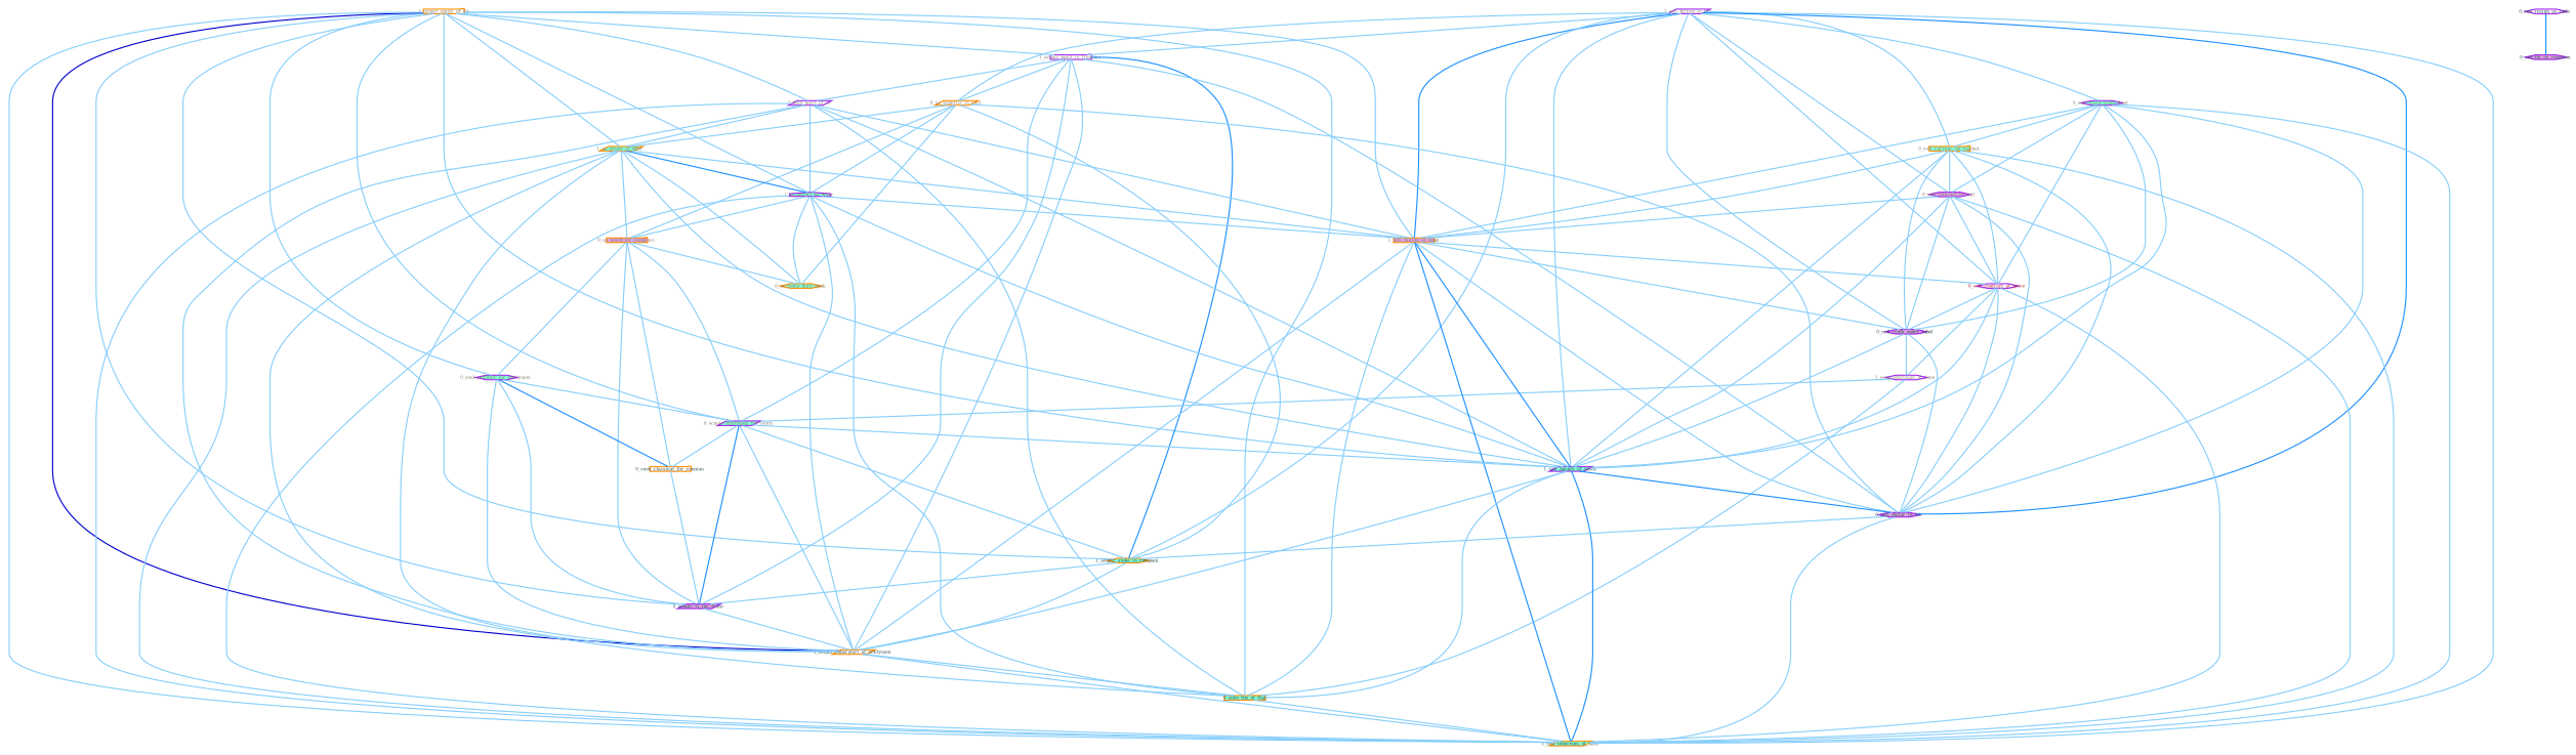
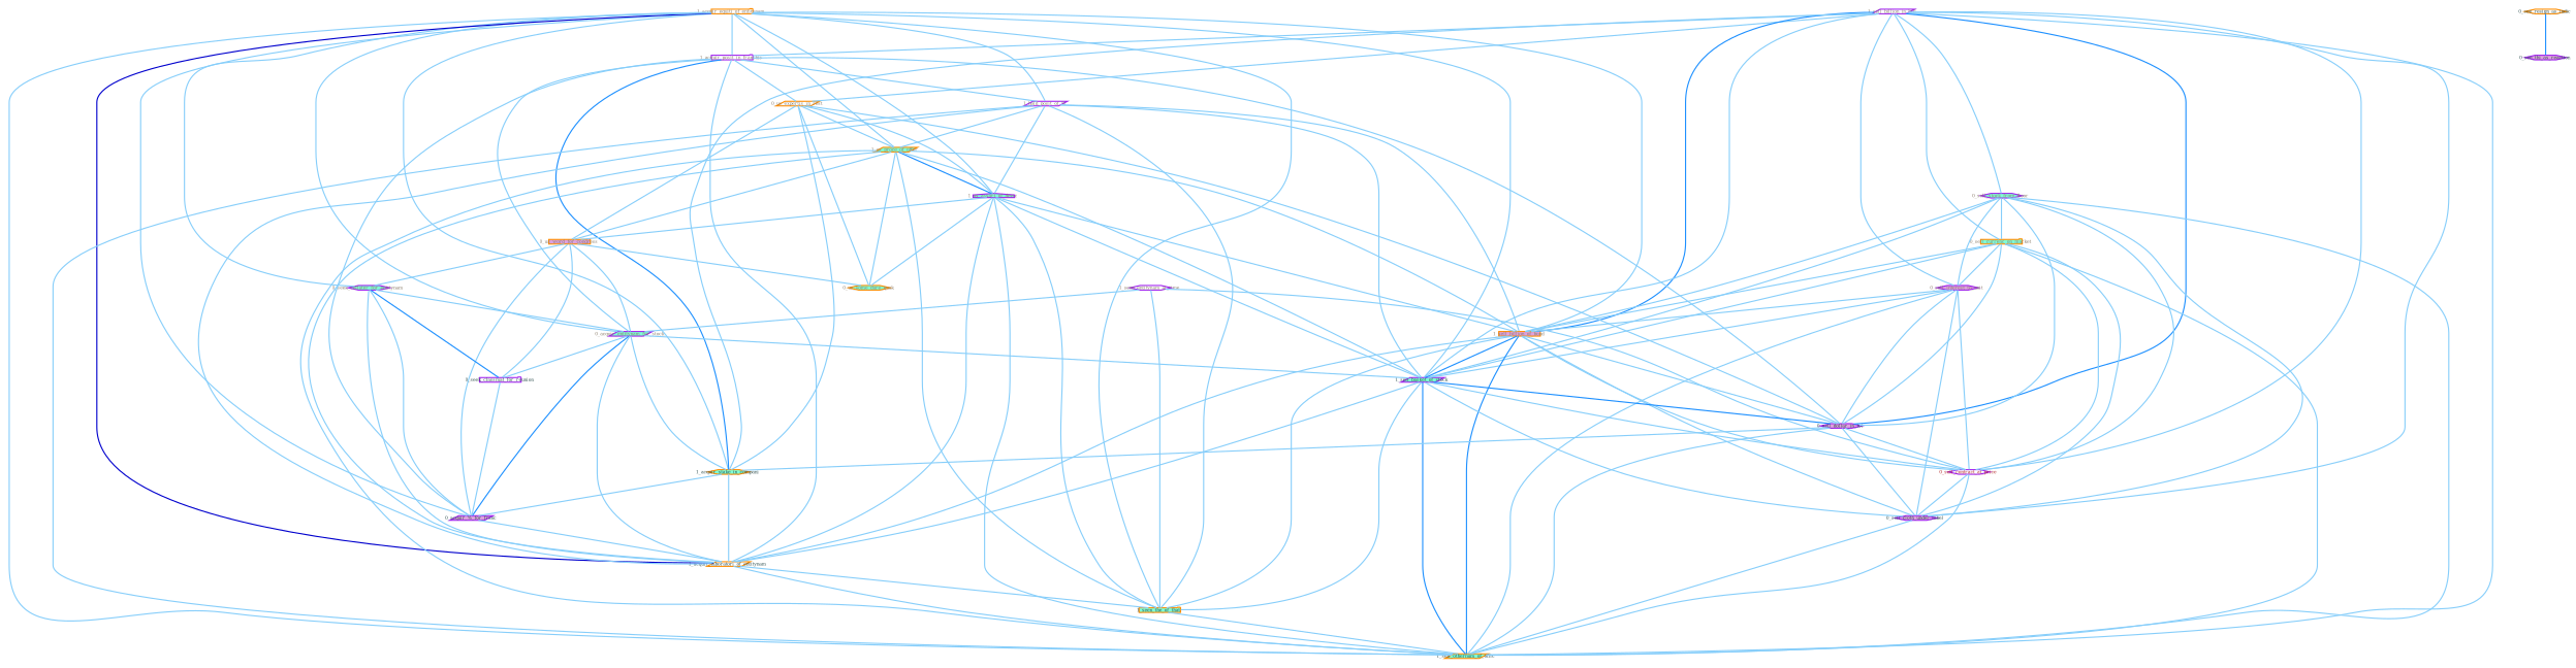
  graph {
    node [color=purple fillcolor=aquamarine fixedsize=true fontcolor="#8b7d6b" fontsize=4 shape=hexagon style=filled]
    edge [color="#87cefa" w=1]
-   "1_acquir_equiti_of_entitynam " [color=darkorange fillcolor=white height=.06 shape=folder width=.5 label="1_acquir_equiti_of_lot"]
+   "1_acquir_equiti_of_entitynam " [color=darkorange fillcolor=white height=.06 shape=folder width=.5]
    "1_sell_billion_in_bill " [fillcolor=white height=.06 shape=parallelogram width=.5]
    "1_acquir_posit_in_franchis " [fillcolor=white height=.06 shape=folder width=.5]
    "0_us_expertis_in_rest " [color=darkorange fillcolor=white height=.06 shape=parallelogram width=.5]
    "0_sell_stock_from_floor " [height=.06 width=.5]
    "1_hold_posit_of_% " [fillcolor=white height=.06 shape=parallelogram width=.5]
    "1_us_proce_of_offer " [color=darkorange height=.06 shape=parallelogram width=.5]
    "1_seen_entitynam_at_time " [fillcolor=white height=.06 width=.5]
    "0_sell_currenc_on_market " [color=darkorange height=.06 shape=folder width=.5]
    "0_sell_interest_to_unit " [fillcolor=plum height=.06 width=.5]
    "1_us_assort_of_devic " [height=.06 shape=house width=.5]
    "1_sell_billion_of_bond " [color=darkorange fillcolor=plum height=.06 shape=folder width=.5]
    "0_us_word_for_congress " [color=darkorange fillcolor=plum height=.06 shape=folder width=.5]
    "0_us_some_dure_quak " [color=darkorange height=.06 width=.5]
    "0_seek_collater_for_entitynam " [height=.06 width=.5]
    "0_acquir_entitynam_for_stock " [height=.06 shape=parallelogram width=.5]
    "0_sell_contract_at_price " [fillcolor=white fontcolor="#b22222" height=.06 width=.5]
    "1_sell_basket_of_stock " [fontcolor="#2f4f4f" height=.06 shape=parallelogram width=.5]
    "1_acquir_stake_in_compani " [color=darkorange fontcolor="#2f4f4f" height=.06 width=.5]
    "0_acquir_%_for_franc " [fillcolor=plum fontcolor="#2f4f4f" height=.06 shape=parallelogram width=.5]
    "1_acquir_laboratori_of_entitynam " [color=darkorange fillcolor=white fontcolor="#2f4f4f" height=.06 shape=parallelogram width=.5]
-   "1_seen_the_of_that " [color=darkorange fontcolor="#2f4f4f" height=.06 shape=folder width=.5 label="5_seen_the_of_that"]
+   "1_seen_the_of_that " [color=darkorange fontcolor="#2f4f4f" height=.06 shape=folder width=.5]
    "1_sell_othernum_of_offic " [color=darkorange fontcolor="#2f4f4f" height=.06 shape=parallelogram width=.5]
    "0_sell_dollar_in_lot " [fillcolor=plum fontcolor="#2f4f4f" height=.06 width=.5]
    "0_sell_cloth_under_label " [fillcolor=plum fontcolor="#2f4f4f" height=.06 width=.5]
-   "0_seek_classmat_for_reunion " [color=darkorange fillcolor=white fontcolor="#2f4f4f" height=.06 shape=folder width=.5]
-   "0_see_resign_as_indic " [fillcolor=white fontcolor="#2f4f4f" height=.06 width=.5]
+   "0_seek_classmat_for_reunion " [fillcolor=white fontcolor="#2f4f4f" height=.06 shape=folder width=.5]
+   "0_see_resign_as_indic " [color=darkorange fillcolor=white fontcolor="#2f4f4f" height=.06 width=.5]
    "0_see_thi_as_reaction " [fillcolor=plum fontcolor="#2f4f4f" height=.06 width=.5]
    subgraph sub_1 {
      "1_acquir_equiti_of_entitynam "
      "1_sell_billion_in_bill "
      "1_acquir_posit_in_franchis "
      "0_us_expertis_in_rest "
      "0_sell_stock_from_floor "
      "1_hold_posit_of_% "
      "1_us_proce_of_offer "
      "1_seen_entitynam_at_time "
      "0_sell_currenc_on_market "
      "0_sell_interest_to_unit "
      "1_us_assort_of_devic "
      "1_sell_billion_of_bond "
      "0_us_word_for_congress "
      "0_us_some_dure_quak "
      "0_seek_collater_for_entitynam "
      "0_acquir_entitynam_for_stock "
    }
    subgraph sub_2 {
      "0_sell_contract_at_price "
    }
    "1_acquir_equiti_of_entitynam " -- "1_acquir_posit_in_franchis "
    "1_acquir_equiti_of_entitynam " -- "1_hold_posit_of_% "
    "1_acquir_equiti_of_entitynam " -- "1_us_proce_of_offer "
    "1_acquir_equiti_of_entitynam " -- "1_us_assort_of_devic "
    "1_acquir_equiti_of_entitynam " -- "1_sell_billion_of_bond "
    "1_acquir_equiti_of_entitynam " -- "0_seek_collater_for_entitynam "
    "1_acquir_equiti_of_entitynam " -- "0_acquir_entitynam_for_stock "
    "1_acquir_equiti_of_entitynam " -- "1_sell_basket_of_stock "
    "1_acquir_equiti_of_entitynam " -- "1_acquir_stake_in_compani "
    "1_acquir_equiti_of_entitynam " -- "0_acquir_%_for_franc "
    "1_acquir_equiti_of_entitynam " -- "1_acquir_laboratori_of_entitynam " [color="#0000cd" w=3]
    "1_acquir_equiti_of_entitynam " -- "1_seen_the_of_that "
    "1_acquir_equiti_of_entitynam " -- "1_sell_othernum_of_offic "
    "1_sell_billion_in_bill " -- "1_acquir_posit_in_franchis "
    "1_sell_billion_in_bill " -- "0_us_expertis_in_rest "
    "1_sell_billion_in_bill " -- "0_sell_stock_from_floor "
    "1_sell_billion_in_bill " -- "0_sell_currenc_on_market "
    "1_sell_billion_in_bill " -- "0_sell_interest_to_unit "
    "1_sell_billion_in_bill " -- "1_sell_billion_of_bond " [color="#1e90ff" w=2]
    "1_sell_billion_in_bill " -- "0_sell_contract_at_price "
    "1_sell_billion_in_bill " -- "1_sell_basket_of_stock "
    "1_sell_billion_in_bill " -- "1_acquir_stake_in_compani "
    "1_sell_billion_in_bill " -- "1_sell_othernum_of_offic "
    "1_sell_billion_in_bill " -- "0_sell_dollar_in_lot " [color="#1e90ff" w=2]
    "1_sell_billion_in_bill " -- "0_sell_cloth_under_label "
    "1_acquir_posit_in_franchis " -- "0_us_expertis_in_rest "
    "1_acquir_posit_in_franchis " -- "1_hold_posit_of_% "
    "1_acquir_posit_in_franchis " -- "0_acquir_entitynam_for_stock "
    "1_acquir_posit_in_franchis " -- "1_acquir_stake_in_compani " [color="#1e90ff" w=2]
    "1_acquir_posit_in_franchis " -- "0_acquir_%_for_franc "
    "1_acquir_posit_in_franchis " -- "1_acquir_laboratori_of_entitynam "
    "1_acquir_posit_in_franchis " -- "0_sell_dollar_in_lot "
    "0_us_expertis_in_rest " -- "1_us_proce_of_offer "
    "0_us_expertis_in_rest " -- "1_us_assort_of_devic "
    "0_us_expertis_in_rest " -- "0_us_word_for_congress "
    "0_us_expertis_in_rest " -- "0_us_some_dure_quak "
    "0_us_expertis_in_rest " -- "1_acquir_stake_in_compani "
    "0_us_expertis_in_rest " -- "0_sell_dollar_in_lot "
    "0_sell_stock_from_floor " -- "0_sell_currenc_on_market "
    "0_sell_stock_from_floor " -- "0_sell_interest_to_unit "
    "0_sell_stock_from_floor " -- "1_sell_billion_of_bond "
    "0_sell_stock_from_floor " -- "0_sell_contract_at_price "
    "0_sell_stock_from_floor " -- "1_sell_basket_of_stock "
    "0_sell_stock_from_floor " -- "1_sell_othernum_of_offic "
    "0_sell_stock_from_floor " -- "0_sell_dollar_in_lot "
    "0_sell_stock_from_floor " -- "0_sell_cloth_under_label "
    "1_hold_posit_of_% " -- "1_us_proce_of_offer "
    "1_hold_posit_of_% " -- "1_us_assort_of_devic "
    "1_hold_posit_of_% " -- "1_sell_billion_of_bond "
    "1_hold_posit_of_% " -- "1_sell_basket_of_stock "
    "1_hold_posit_of_% " -- "1_acquir_laboratori_of_entitynam "
    "1_hold_posit_of_% " -- "1_seen_the_of_that "
    "1_hold_posit_of_% " -- "1_sell_othernum_of_offic "
    "1_us_proce_of_offer " -- "1_us_assort_of_devic " [color="#1e90ff" w=2]
    "1_us_proce_of_offer " -- "1_sell_billion_of_bond "
    "1_us_proce_of_offer " -- "0_us_word_for_congress "
    "1_us_proce_of_offer " -- "0_us_some_dure_quak "
    "1_us_proce_of_offer " -- "1_sell_basket_of_stock "
    "1_us_proce_of_offer " -- "1_acquir_laboratori_of_entitynam "
    "1_us_proce_of_offer " -- "1_seen_the_of_that "
    "1_us_proce_of_offer " -- "1_sell_othernum_of_offic "
    "1_seen_entitynam_at_time " -- "0_acquir_entitynam_for_stock "
    "1_seen_entitynam_at_time " -- "0_sell_contract_at_price "
    "1_seen_entitynam_at_time " -- "1_seen_the_of_that "
    "0_sell_currenc_on_market " -- "0_sell_interest_to_unit "
    "0_sell_currenc_on_market " -- "1_sell_billion_of_bond "
    "0_sell_currenc_on_market " -- "0_sell_contract_at_price "
    "0_sell_currenc_on_market " -- "1_sell_basket_of_stock "
    "0_sell_currenc_on_market " -- "1_sell_othernum_of_offic "
    "0_sell_currenc_on_market " -- "0_sell_dollar_in_lot "
    "0_sell_currenc_on_market " -- "0_sell_cloth_under_label "
    "0_sell_interest_to_unit " -- "1_sell_billion_of_bond "
    "0_sell_interest_to_unit " -- "0_sell_contract_at_price "
    "0_sell_interest_to_unit " -- "1_sell_basket_of_stock "
    "0_sell_interest_to_unit " -- "1_sell_othernum_of_offic "
    "0_sell_interest_to_unit " -- "0_sell_dollar_in_lot "
    "0_sell_interest_to_unit " -- "0_sell_cloth_under_label "
    "1_us_assort_of_devic " -- "1_sell_billion_of_bond "
    "1_us_assort_of_devic " -- "0_us_word_for_congress "
    "1_us_assort_of_devic " -- "0_us_some_dure_quak "
    "1_us_assort_of_devic " -- "1_sell_basket_of_stock "
    "1_us_assort_of_devic " -- "1_acquir_laboratori_of_entitynam "
    "1_us_assort_of_devic " -- "1_seen_the_of_that "
    "1_us_assort_of_devic " -- "1_sell_othernum_of_offic "
    "1_sell_billion_of_bond " -- "0_sell_contract_at_price "
    "1_sell_billion_of_bond " -- "1_sell_basket_of_stock " [color="#1e90ff" w=2]
    "1_sell_billion_of_bond " -- "1_acquir_laboratori_of_entitynam "
    "1_sell_billion_of_bond " -- "1_seen_the_of_that "
    "1_sell_billion_of_bond " -- "1_sell_othernum_of_offic " [color="#1e90ff" w=2]
    "1_sell_billion_of_bond " -- "0_sell_dollar_in_lot "
    "1_sell_billion_of_bond " -- "0_sell_cloth_under_label "
    "0_us_word_for_congress " -- "0_us_some_dure_quak "
    "0_us_word_for_congress " -- "0_seek_collater_for_entitynam "
    "0_us_word_for_congress " -- "0_acquir_entitynam_for_stock "
    "0_us_word_for_congress " -- "0_acquir_%_for_franc "
    "0_us_word_for_congress " -- "0_seek_classmat_for_reunion "
    "0_seek_collater_for_entitynam " -- "0_acquir_entitynam_for_stock "
    "0_seek_collater_for_entitynam " -- "0_acquir_%_for_franc "
    "0_seek_collater_for_entitynam " -- "1_acquir_laboratori_of_entitynam "
    "0_seek_collater_for_entitynam " -- "0_seek_classmat_for_reunion " [color="#1e90ff" w=2]
    "0_acquir_entitynam_for_stock " -- "1_sell_basket_of_stock "
    "0_acquir_entitynam_for_stock " -- "1_acquir_stake_in_compani "
    "0_acquir_entitynam_for_stock " -- "0_acquir_%_for_franc " [color="#1e90ff" w=2]
    "0_acquir_entitynam_for_stock " -- "1_acquir_laboratori_of_entitynam "
    "0_acquir_entitynam_for_stock " -- "0_seek_classmat_for_reunion "
    "0_sell_contract_at_price " -- "1_sell_othernum_of_offic "
    "0_sell_contract_at_price " -- "0_sell_cloth_under_label "
    "1_sell_basket_of_stock " -- "0_sell_contract_at_price "
    "1_sell_basket_of_stock " -- "1_acquir_laboratori_of_entitynam "
    "1_sell_basket_of_stock " -- "1_seen_the_of_that "
    "1_sell_basket_of_stock " -- "1_sell_othernum_of_offic " [color="#1e90ff" w=2]
    "1_sell_basket_of_stock " -- "0_sell_dollar_in_lot " [color="#1e90ff"]
    "1_sell_basket_of_stock " -- "0_sell_cloth_under_label "
    "1_acquir_stake_in_compani " -- "0_acquir_%_for_franc "
    "1_acquir_stake_in_compani " -- "1_acquir_laboratori_of_entitynam "
    "0_acquir_%_for_franc " -- "1_acquir_laboratori_of_entitynam "
    "1_acquir_laboratori_of_entitynam " -- "1_seen_the_of_that "
    "1_acquir_laboratori_of_entitynam " -- "1_sell_othernum_of_offic "
    "1_seen_the_of_that " -- "1_sell_othernum_of_offic "
    "0_sell_dollar_in_lot " -- "0_sell_contract_at_price "
    "0_sell_dollar_in_lot " -- "1_acquir_stake_in_compani "
    "0_sell_dollar_in_lot " -- "1_sell_othernum_of_offic "
    "0_sell_dollar_in_lot " -- "0_sell_cloth_under_label "
-   "0_sell_cloth_under_label " -- "1_seen_entitynam_at_time "
+   "0_sell_cloth_under_label " -- "1_sell_othernum_of_offic "
    "0_seek_classmat_for_reunion " -- "0_acquir_%_for_franc "
    "0_see_resign_as_indic " -- "0_see_thi_as_reaction " [color="#1e90ff" w=2]
  }
